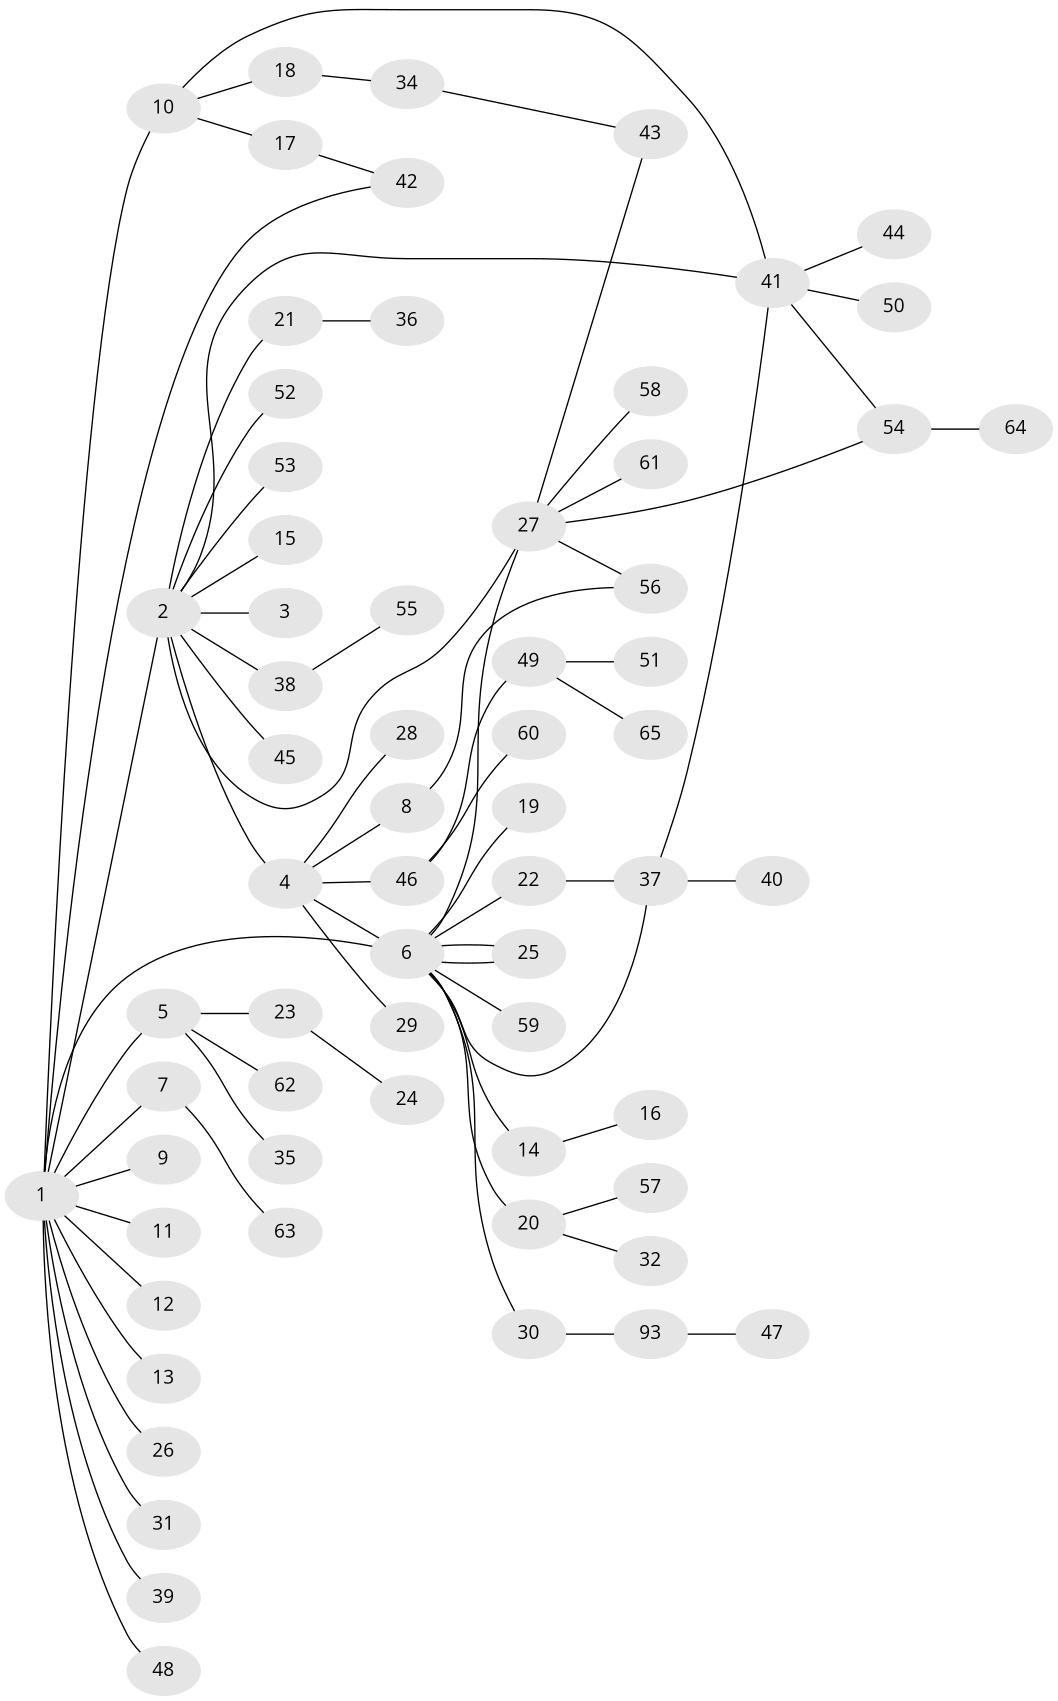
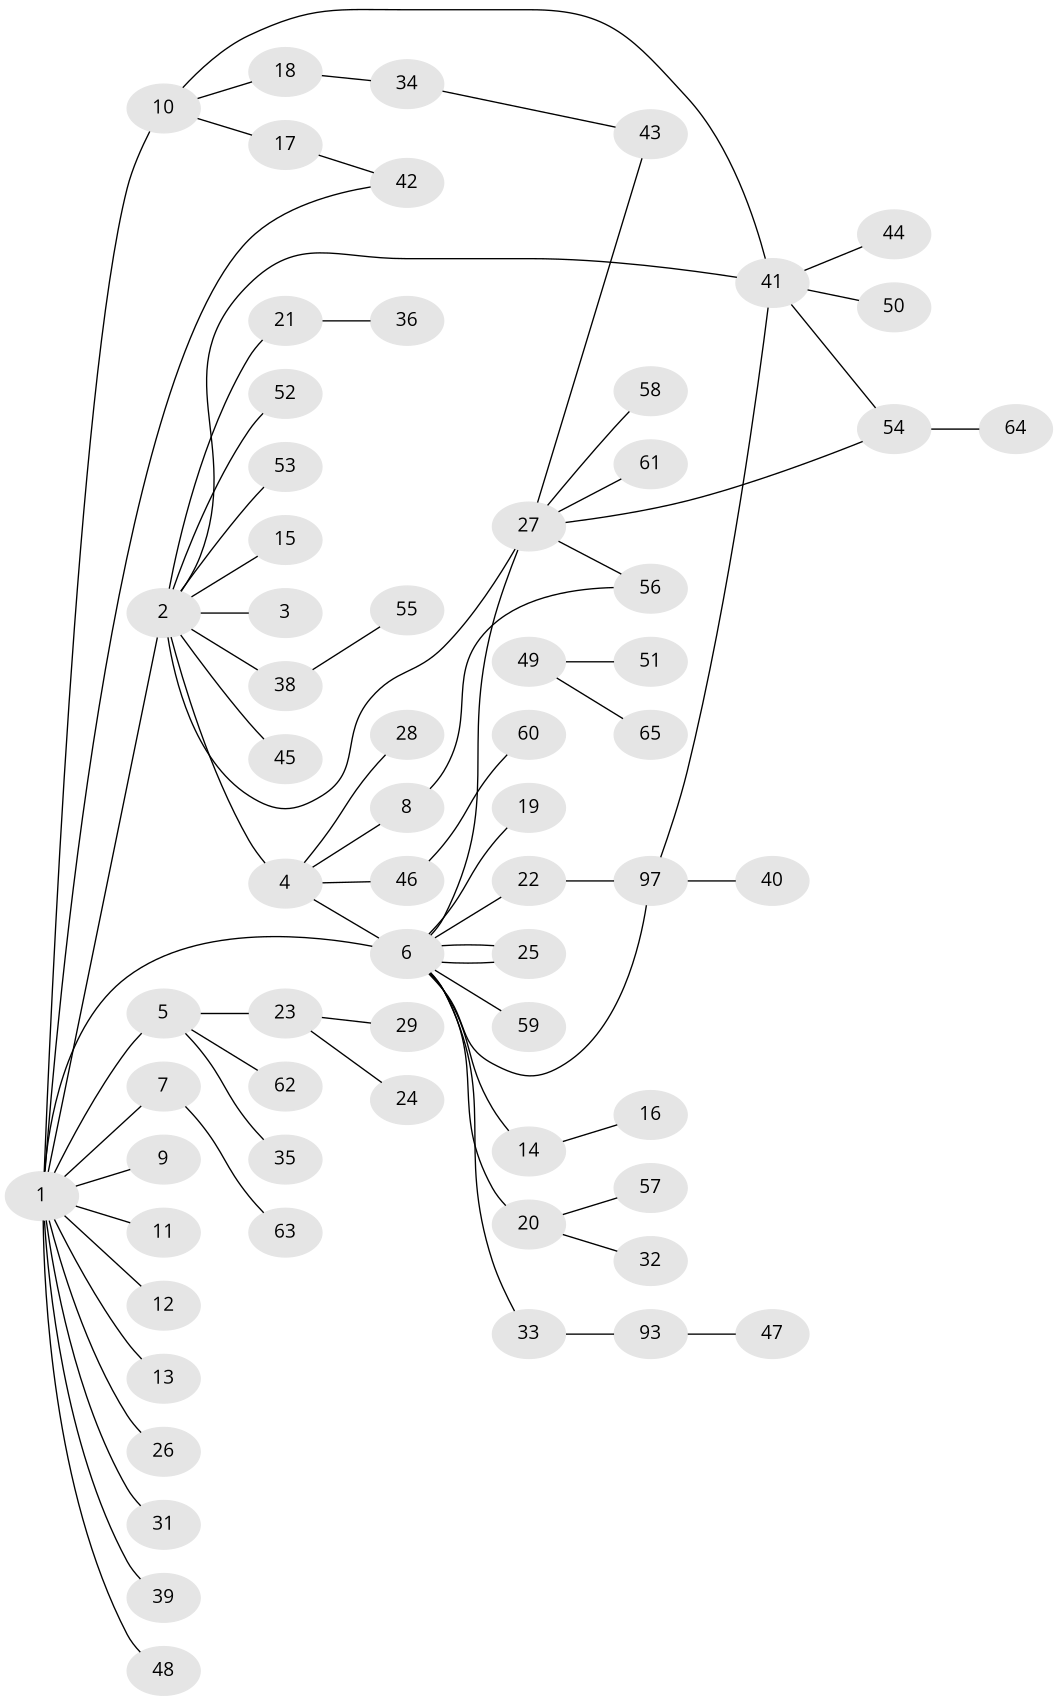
  graph {
    fontname="Open Sans"
    rankdir=LR
    node [color=gray90 fontname="Open Sans" style=filled]
    edge [fontname="Open Sans"]
    1
    2
    5
    6
    7
    9
    10
    11
    12
    13
    26
    31
    39
    42
    48
    3
    4
    15
    21
    27
    38
    41
    45
    52
    53
    23
    35
    62
    14
    19
    20
    22
    25
-   30
-   37
+   30 [label=33]
+   37 [label=97]
    59
    63
    17
    18
    8
    28
    29
    46
    36
    56
    43
    54
    58
    61
    55
    44
    50
    49
    60
    24
    16
    32
    57
    n59 [label=93]
    40
    34
    64
    47
    51
    65
    1 -- 2
    1 -- 5
    1 -- 6
    1 -- 7
    1 -- 9
    1 -- 10
    1 -- 11
    1 -- 12
    1 -- 13
    1 -- 26
    1 -- 31
    1 -- 39
    1 -- 42
    1 -- 48
    2 -- 3
    2 -- 4
    2 -- 15
    2 -- 21
    2 -- 27
    2 -- 38
    2 -- 41
    2 -- 45
    2 -- 52
    2 -- 53
    5 -- 23
    5 -- 35
    5 -- 62
    6 -- 27
    6 -- 14
    6 -- 19
    6 -- 20
    6 -- 22
    6 -- 25
    6 -- 25
    6 -- 30
    6 -- 37
    6 -- 59
    7 -- 63
    10 -- 41
    10 -- 17
    10 -- 18
    4 -- 6
    4 -- 8
    4 -- 28
-   4 -- 29
+   23 -- 29
    4 -- 46
    21 -- 36
    27 -- 56
    27 -- 43
    27 -- 54
    27 -- 58
    27 -- 61
    38 -- 55
    41 -- 54
    41 -- 44
    41 -- 50
    23 -- 24
    14 -- 16
    20 -- 32
    20 -- 57
    22 -- 37
    30 -- n59
    37 -- 41
    37 -- 40
    17 -- 42
    18 -- 34
    8 -- 56
-   46 -- 49
    46 -- 60
    54 -- 64
    49 -- 51
    49 -- 65
    n59 -- 47
    34 -- 43
  }
